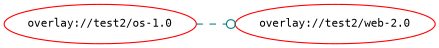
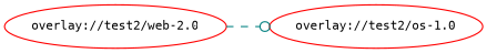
  digraph {
    compound=true
    concentrate=true
    newrank=true
    rankdir=LR
    fontname="DejaVu Sans Mono"
    node [color=red fontname="DejaVu Sans Mono" fontsize=10]
    "overlay://test2/web-2.0"
    "overlay://test2/os-1.0"
-   "overlay://test2/os-1.0" -> "overlay://test2/web-2.0" [arrowhead=odot color=teal style=dashed fontname="DejaVu Sans Mono"]
+   "overlay://test2/web-2.0" -> "overlay://test2/os-1.0" [arrowhead=odot color=teal style=dashed fontname="DejaVu Sans Mono"]
  }
